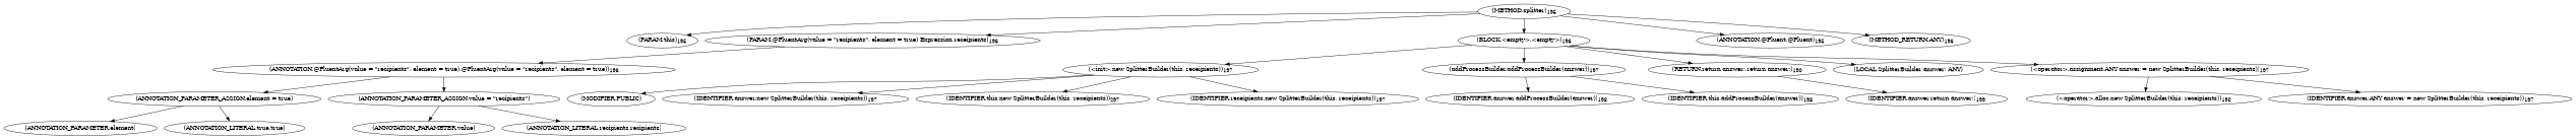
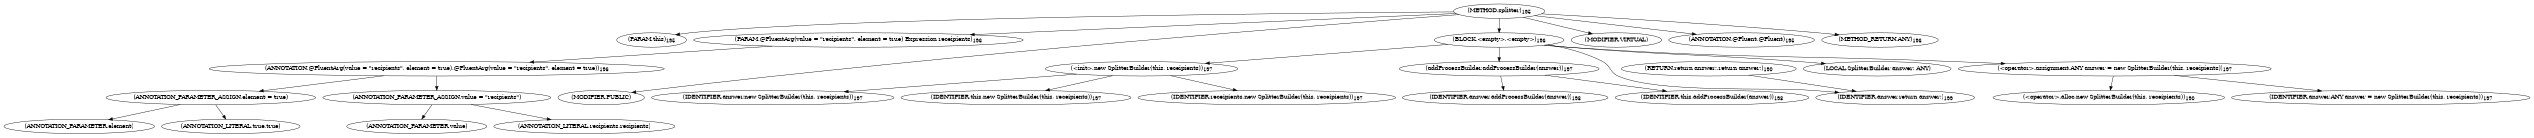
  digraph {
    n1 [label=<(METHOD,splitter)<SUB>195</SUB>>]
    n2 [label=<(PARAM,this)<SUB>195</SUB>>]
    n3 [label=<(PARAM,@FluentArg(value = &quot;recipients&quot;, element = true) Expression receipients)<SUB>196</SUB>>]
    n4 [label=<(BLOCK,&lt;empty&gt;,&lt;empty&gt;)<SUB>196</SUB>>]
    n5 [label=<(MODIFIER,PUBLIC)>]
+   n6 [label=<(MODIFIER,VIRTUAL)>]
    n7 [label=<(ANNOTATION,@Fluent,@Fluent)<SUB>195</SUB>>]
    n8 [label=<(METHOD_RETURN,ANY)<SUB>196</SUB>>]
    n9 [label=<(ANNOTATION,@FluentArg(value = &quot;recipients&quot;, element = true),@FluentArg(value = &quot;recipients&quot;, element = true))<SUB>196</SUB>>]
    n10 [label=<(LOCAL,SplitterBuilder answer: ANY)>]
    n11 [label=<(&lt;operator&gt;.assignment,ANY answer = new SplitterBuilder(this, receipients))<SUB>197</SUB>>]
    n12 [label=<(&lt;init&gt;,new SplitterBuilder(this, receipients))<SUB>197</SUB>>]
    n13 [label=<(addProcessBuilder,addProcessBuilder(answer))<SUB>197</SUB>>]
    n14 [label=<(RETURN,return answer;,return answer;)<SUB>190</SUB>>]
    n15 [label=<(ANNOTATION_PARAMETER_ASSIGN,value = &quot;recipients&quot;)>]
    n16 [label=<(ANNOTATION_PARAMETER_ASSIGN,element = true)>]
    n17 [label=<(ANNOTATION_PARAMETER,value)>]
    n18 [label=<(ANNOTATION_LITERAL,recipients,recipients)>]
    n19 [label=<(ANNOTATION_PARAMETER,element)>]
    n20 [label=<(ANNOTATION_LITERAL,true,true)>]
    n21 [label=<(IDENTIFIER,answer,ANY answer = new SplitterBuilder(this, receipients))<SUB>197</SUB>>]
    n22 [label=<(&lt;operator&gt;.alloc,new SplitterBuilder(this, receipients))<SUB>190</SUB>>]
    n23 [label=<(IDENTIFIER,answer,new SplitterBuilder(this, receipients))<SUB>197</SUB>>]
-   n24 [label=<(IDENTIFIER,this,new SplitterBuilder(this, receipients))<SUB>297</SUB>>]
+   n24 [label=<(IDENTIFIER,this,new SplitterBuilder(this, receipients))<SUB>197</SUB>>]
    n25 [label=<(IDENTIFIER,receipients,new SplitterBuilder(this, receipients))<SUB>197</SUB>>]
    n26 [label=<(IDENTIFIER,this,addProcessBuilder(answer))<SUB>198</SUB>>]
    n27 [label=<(IDENTIFIER,answer,addProcessBuilder(answer))<SUB>198</SUB>>]
    n28 [label=<(IDENTIFIER,answer,return answer;)<SUB>199</SUB>>]
    n1 -> n2
    n1 -> n3
    n1 -> n4
-   n12 -> n5
+   n1 -> n5
+   n1 -> n6
    n1 -> n7
    n1 -> n8
    n3 -> n9
    n4 -> n10
    n4 -> n11
    n4 -> n12
    n4 -> n13
-   n4 -> n14
+   n4 -> n28
    n9 -> n15
    n9 -> n16
    n11 -> n21
    n11 -> n22
    n12 -> n23
    n12 -> n24
    n12 -> n25
    n13 -> n26
    n13 -> n27
    n14 -> n28
    n15 -> n17
    n15 -> n18
    n16 -> n19
    n16 -> n20
  }
